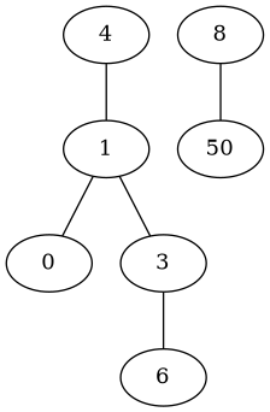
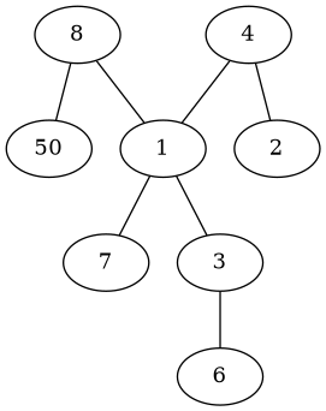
  graph {
    1
-   7 [label=0]
+   7
    3
    6
    8
    n6 [label=50]
    4
+   2
    1 -- 7
    1 -- 3
    3 -- 6
+   8 -- 1
    8 -- n6
    4 -- 1
+   4 -- 2
  }
